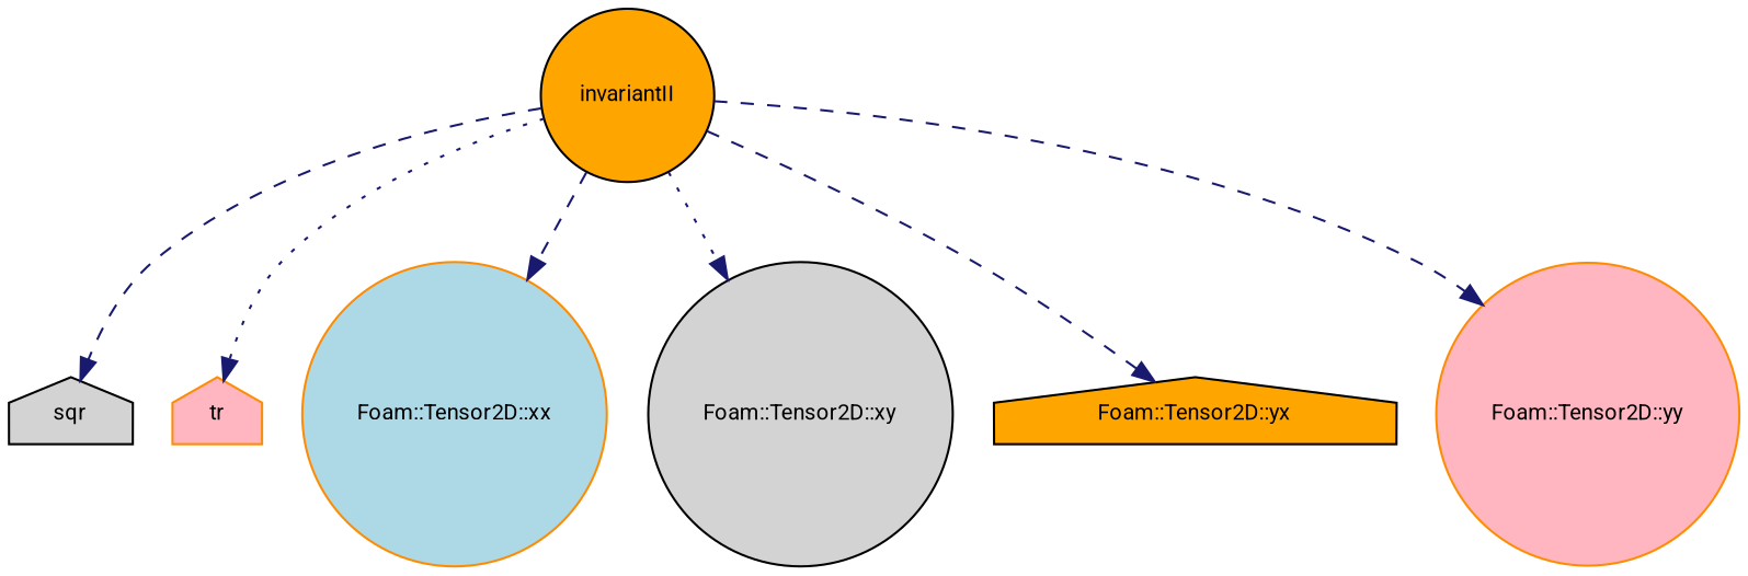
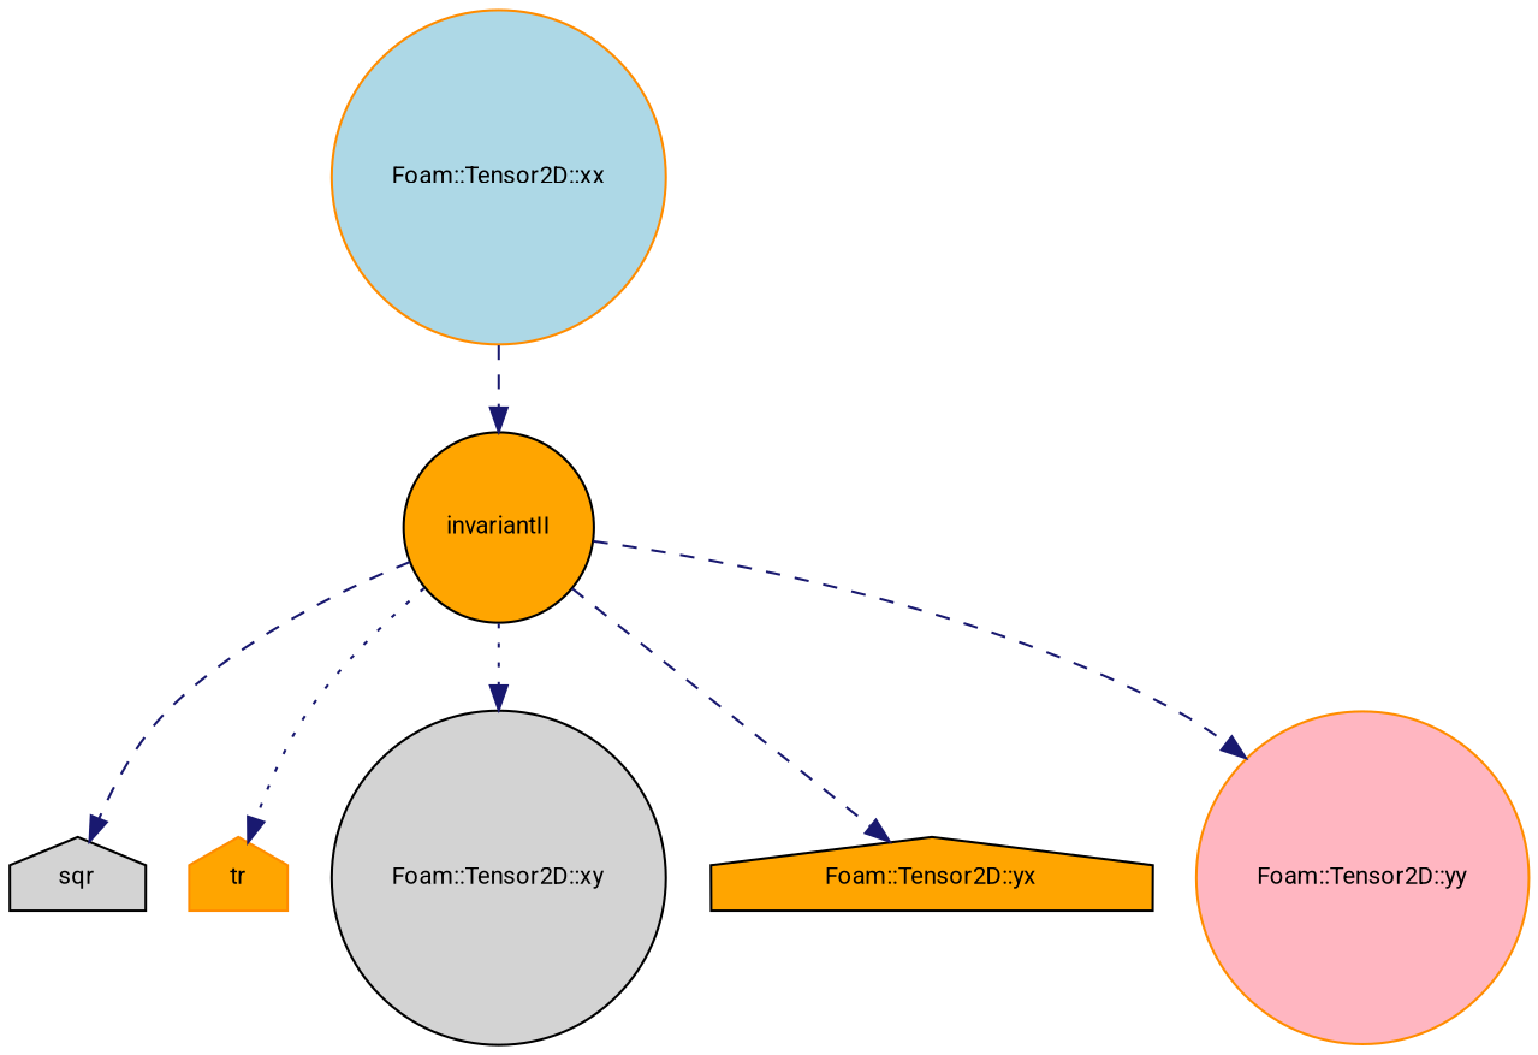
  digraph {
    fontname=Roboto
    rankdir=TB
    node [color=black fillcolor=orange fontname=Roboto fontsize=10 shape=circle style=filled]
    edge [color=midnightblue fontname=Roboto fontsize=10 labelfontname=FreeSans labelfontsize=10 style=dashed]
    n1 [fontcolor=black height=0.2 label=invariantII width=0.4]
    n2 [fillcolor=lightgrey height=0.2 label=sqr shape=house width=0.4]
-   n3 [color=darkorange fillcolor=lightpink height=0.2 label=tr shape=house width=0.4]
+   n3 [color=darkorange height=0.2 label=tr shape=house width=0.4]
    n4 [color=darkorange fillcolor=lightblue height=0.2 label="Foam::Tensor2D::xx" width=0.4]
    n5 [fillcolor=lightgrey height=0.2 label="Foam::Tensor2D::xy" width=0.4]
    n6 [height=0.2 label="Foam::Tensor2D::yx" shape=house width=0.4]
    n7 [color=darkorange fillcolor=lightpink height=0.2 label="Foam::Tensor2D::yy" width=0.4]
    n1 -> n2
    n1 -> n3 [style=dotted]
-   n1 -> n4
+   n4 -> n1
    n1 -> n5 [style=dotted]
    n1 -> n6
    n1 -> n7
  }
